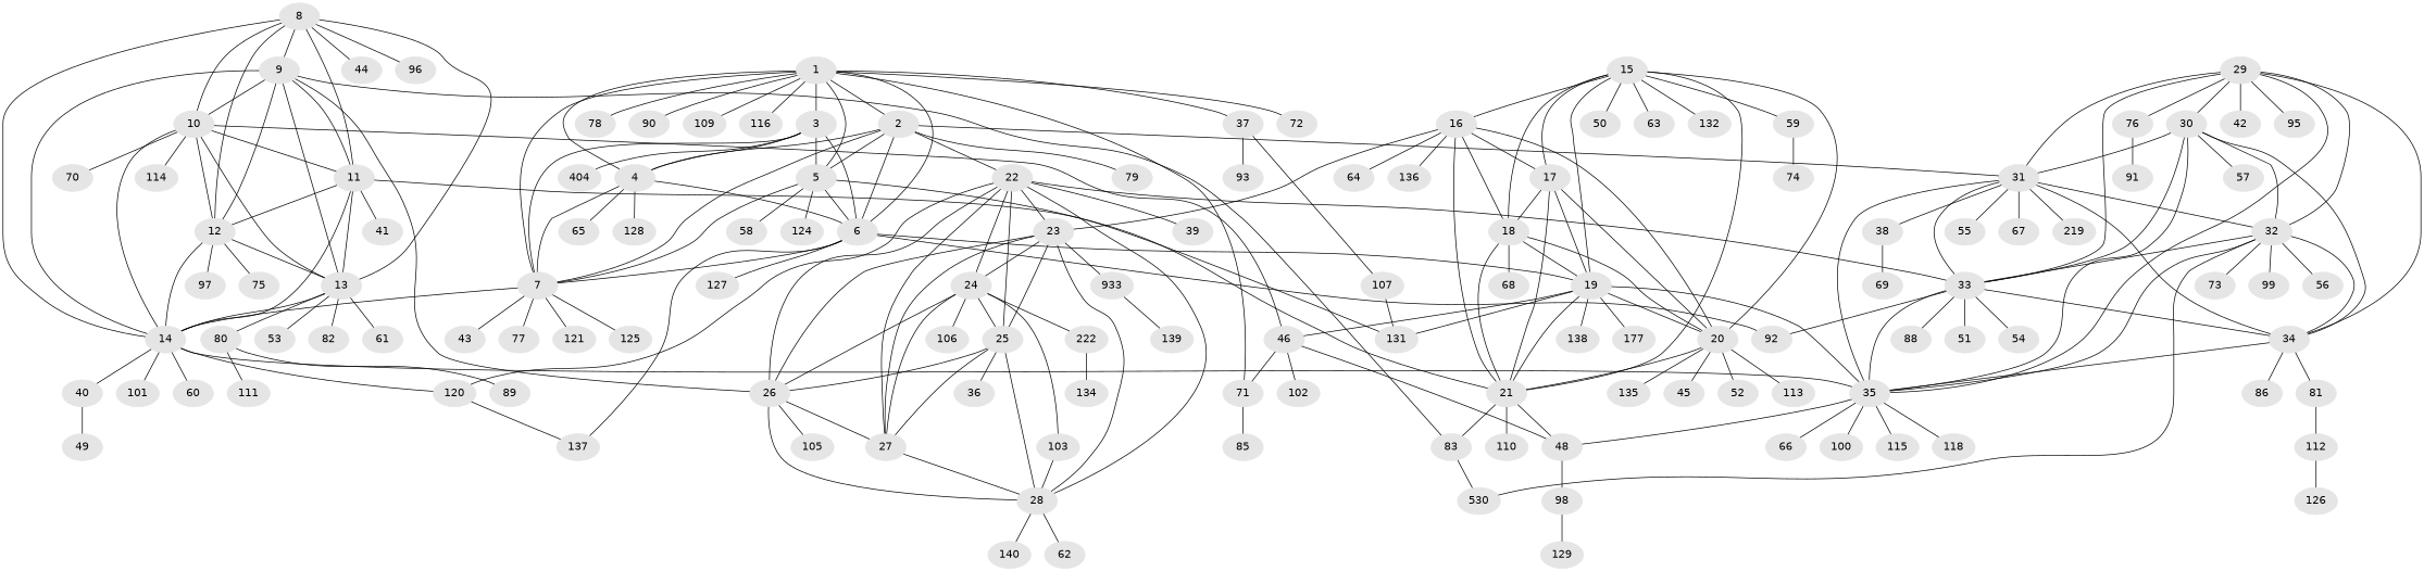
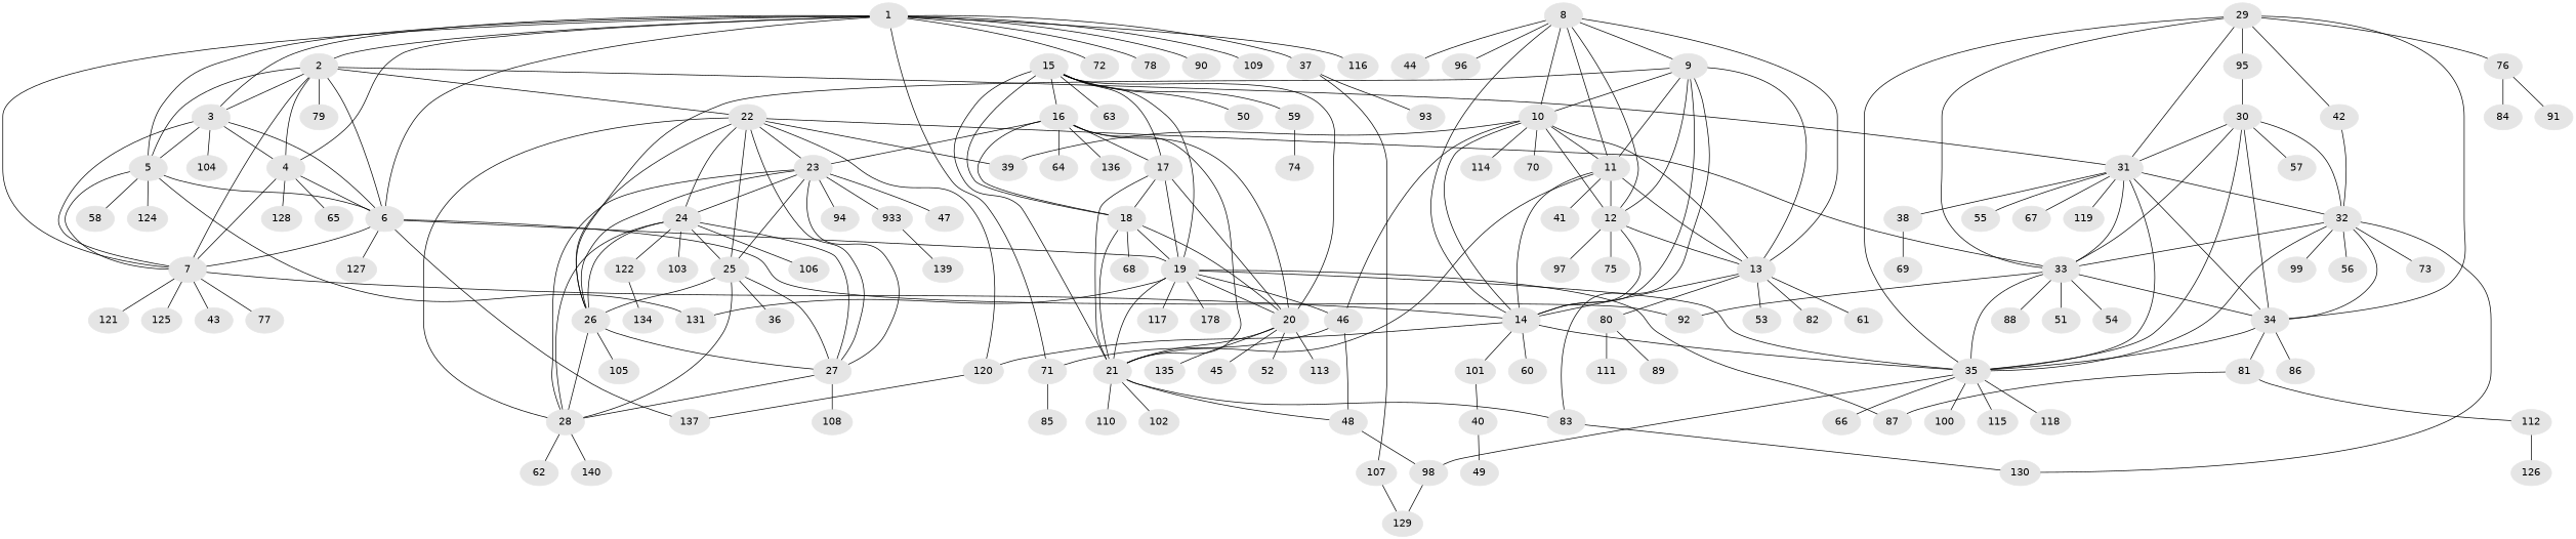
  graph {
    fontname="DejaVu Sans"
    node [color=gray90 fontname="DejaVu Sans" style=filled]
    edge [fontname="DejaVu Sans"]
    1
    2
    3
    4
    5
    6
    7
    37
    71
    72
    78
    90
    109
    116
    22
    31
    79
-   104 [label=404]
+   104
    65
    128
    58
    124
    131
    19
    92
    127
    137
    14
    43
    77
    121
    125
    93
    107
    85
    26
    39
    120
    23
    24
    25
    27
    28
    33
    35
    32
    34
    38
    55
    67
-   119 [label=219]
+   119
    46
    21
    20
-   117 [label=177]
-   138
+   87
+   117
+   138 [label=178]
    40
    60
    101
    8
    9
    10
    11
    12
    13
    44
    96
    83
    70
    114
    41
    75
    97
    53
    61
    80
    82
    105
-   130 [label=530]
+   130
    48
    102
    110
    89
    111
    66
    98
    100
    115
    118
    49
    15
    16
    17
    18
    50
    59
    63
-   132
    64
    136
    68
    45
    52
    113
    135
    74
+   47
+   94
    n110 [label=933]
    103
    106
-   122 [label=222]
+   122
    36
+   108
    62
    140
    51
    54
    88
    139
    134
    29
    30
    42
    76
    95
    57
    56
    73
    99
    81
    86
+   84
    91
    69
    112
    129
    126
    1 -- 2
    1 -- 3
    1 -- 4
    1 -- 5
    1 -- 6
    1 -- 7
    1 -- 37
    1 -- 71
    1 -- 72
    1 -- 78
    1 -- 90
    1 -- 109
    1 -- 116
+   2 -- 3
    2 -- 4
    2 -- 5
    2 -- 6
    2 -- 7
    2 -- 22
    2 -- 31
    2 -- 79
    3 -- 4
    3 -- 5
    3 -- 6
    3 -- 7
    3 -- 104
    4 -- 6
    4 -- 7
    4 -- 65
    4 -- 128
    5 -- 6
    5 -- 7
    5 -- 58
    5 -- 124
    5 -- 131
    6 -- 7
    6 -- 19
    6 -- 92
    6 -- 127
    6 -- 137
    7 -- 14
    7 -- 43
    7 -- 77
    7 -- 121
    7 -- 125
    37 -- 93
    37 -- 107
    71 -- 85
    22 -- 26
    22 -- 39
    22 -- 120
    22 -- 23
    22 -- 24
    22 -- 25
    22 -- 27
    22 -- 28
    22 -- 33
    31 -- 33
    31 -- 35
    31 -- 32
    31 -- 34
    31 -- 38
    31 -- 55
    31 -- 67
    31 -- 119
    19 -- 131
    19 -- 35
    19 -- 46
    19 -- 21
    19 -- 20
+   19 -- 87
    19 -- 117
    19 -- 138
    14 -- 120
    14 -- 35
-   14 -- 40
+   101 -- 40
    14 -- 60
    14 -- 101
-   107 -- 131
+   107 -- 129
    26 -- 27
    26 -- 28
    26 -- 105
    120 -- 137
    23 -- 26
    23 -- 24
    23 -- 25
    23 -- 27
    23 -- 28
+   23 -- 47
+   23 -- 94
    23 -- n110
    24 -- 26
    24 -- 25
    24 -- 27
-   103 -- 28
+   24 -- 28
    24 -- 103
    24 -- 106
    24 -- 122
    25 -- 26
    25 -- 27
    25 -- 28
    25 -- 36
    27 -- 28
+   27 -- 108
    28 -- 62
    28 -- 140
    33 -- 92
    33 -- 35
    33 -- 34
    33 -- 51
    33 -- 54
    33 -- 88
    35 -- 66
-   35 -- 48
+   35 -- 98
    35 -- 100
    35 -- 115
    35 -- 118
    32 -- 33
    32 -- 35
    32 -- 34
    32 -- 130
    32 -- 56
    32 -- 73
    32 -- 99
    34 -- 35
    34 -- 81
    34 -- 86
    38 -- 69
    46 -- 71
    46 -- 48
    21 -- 83
    21 -- 48
-   46 -- 102
+   21 -- 102
    21 -- 110
    20 -- 21
    20 -- 45
    20 -- 52
    20 -- 113
    20 -- 135
    40 -- 49
    8 -- 14
    8 -- 9
    8 -- 10
    8 -- 11
    8 -- 12
    8 -- 13
    8 -- 44
    8 -- 96
    9 -- 14
    9 -- 26
    9 -- 10
    9 -- 11
    9 -- 12
    9 -- 13
    9 -- 83
    10 -- 14
+   10 -- 39
    10 -- 46
    10 -- 11
    10 -- 12
    10 -- 13
    10 -- 70
    10 -- 114
    11 -- 14
    11 -- 21
    11 -- 12
    11 -- 13
    11 -- 41
    12 -- 14
    12 -- 13
    12 -- 75
    12 -- 97
    13 -- 14
    13 -- 53
    13 -- 61
    13 -- 80
    13 -- 82
    83 -- 130
    80 -- 89
    80 -- 111
    48 -- 98
    98 -- 129
    15 -- 19
    15 -- 21
    15 -- 20
    15 -- 16
    15 -- 17
    15 -- 18
    15 -- 50
    15 -- 59
    15 -- 63
-   15 -- 132
    16 -- 23
    16 -- 21
    16 -- 20
    16 -- 17
    16 -- 18
    16 -- 64
    16 -- 136
    17 -- 19
    17 -- 21
    17 -- 20
    17 -- 18
    18 -- 19
    18 -- 21
    18 -- 20
    18 -- 68
    59 -- 74
    n110 -- 139
    122 -- 134
    29 -- 31
    29 -- 33
    29 -- 35
-   29 -- 32
+   42 -- 32
    29 -- 34
-   29 -- 30
+   95 -- 30
    29 -- 42
    29 -- 76
    29 -- 95
    30 -- 31
    30 -- 33
    30 -- 35
    30 -- 32
    30 -- 34
    30 -- 57
+   76 -- 84
    76 -- 91
+   81 -- 87
    81 -- 112
    112 -- 126
  }
